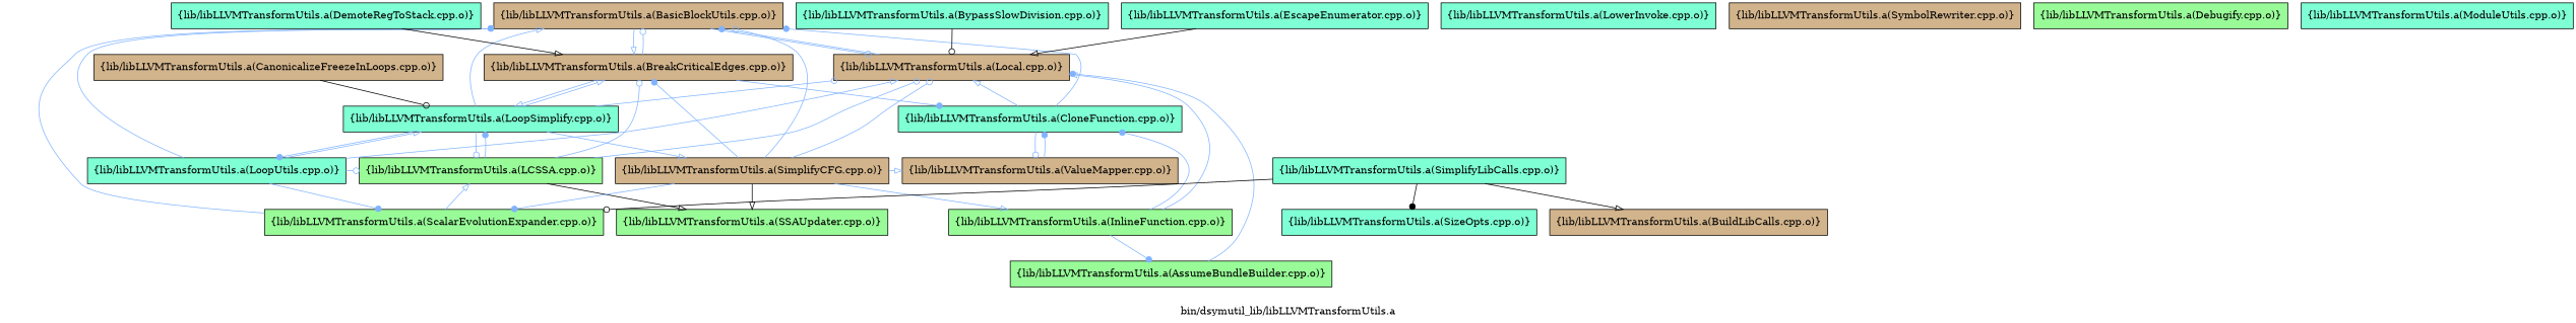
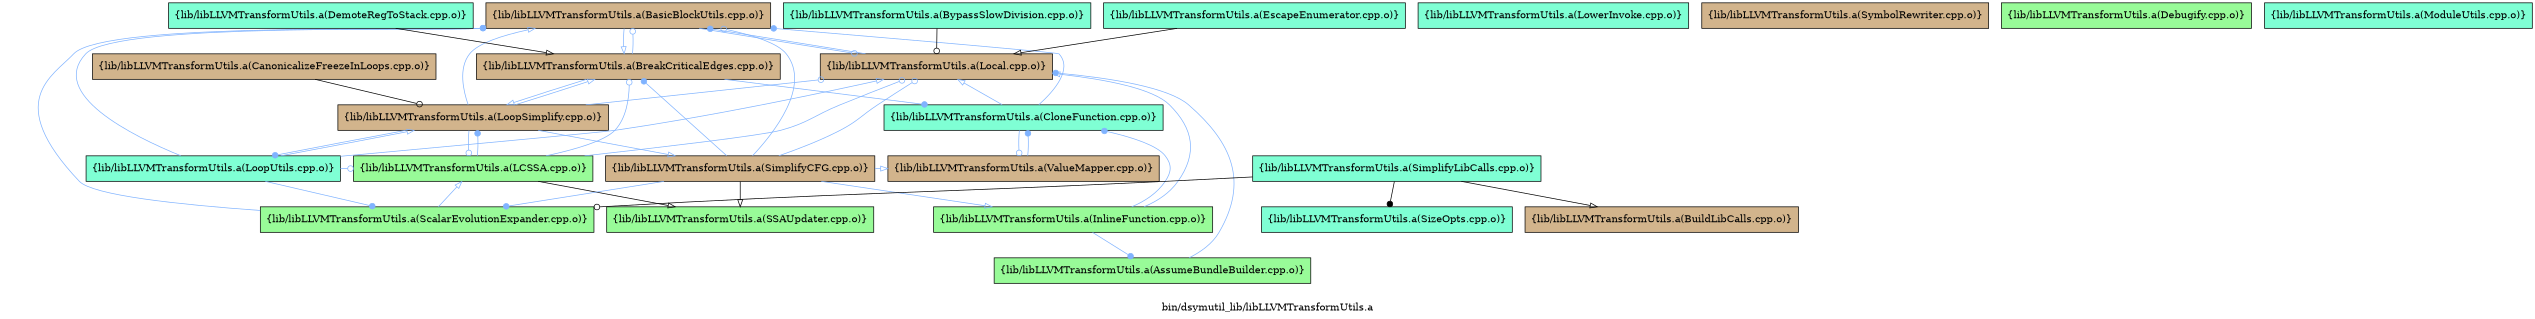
  digraph {
    label="bin/dsymutil_lib/libLLVMTransformUtils.a"
    rankdir=TB
    node [fillcolor=aquamarine group=1 shape=box style=filled]
    edge [arrowhead=onormal color="0.600000 0.5 1"]
    n1 [fillcolor=tan label="{lib/libLLVMTransformUtils.a(BasicBlockUtils.cpp.o)}"]
    n2 [fillcolor=tan label="{lib/libLLVMTransformUtils.a(BreakCriticalEdges.cpp.o)}"]
    n3 [fillcolor=tan label="{lib/libLLVMTransformUtils.a(Local.cpp.o)}"]
    n4 [label="{lib/libLLVMTransformUtils.a(CloneFunction.cpp.o)}"]
-   n5 [label="{lib/libLLVMTransformUtils.a(LoopSimplify.cpp.o)}"]
+   n5 [fillcolor=tan label="{lib/libLLVMTransformUtils.a(LoopSimplify.cpp.o)}"]
    n6 [fillcolor=tan label="{lib/libLLVMTransformUtils.a(ValueMapper.cpp.o)}"]
    n7 [fillcolor=palegreen label="{lib/libLLVMTransformUtils.a(LCSSA.cpp.o)}"]
    n8 [label="{lib/libLLVMTransformUtils.a(LoopUtils.cpp.o)}"]
    n9 [fillcolor=tan label="{lib/libLLVMTransformUtils.a(SimplifyCFG.cpp.o)}"]
    n10 [fillcolor=palegreen group=0 label="{lib/libLLVMTransformUtils.a(SSAUpdater.cpp.o)}"]
    n11 [fillcolor=palegreen label="{lib/libLLVMTransformUtils.a(ScalarEvolutionExpander.cpp.o)}"]
    n12 [fillcolor=palegreen label="{lib/libLLVMTransformUtils.a(InlineFunction.cpp.o)}"]
    n13 [fillcolor=palegreen label="{lib/libLLVMTransformUtils.a(AssumeBundleBuilder.cpp.o)}"]
    n14 [group=0 label="{lib/libLLVMTransformUtils.a(SizeOpts.cpp.o)}"]
    n15 [fillcolor=tan group=0 label="{lib/libLLVMTransformUtils.a(CanonicalizeFreezeInLoops.cpp.o)}"]
    n16 [group=0 label="{lib/libLLVMTransformUtils.a(LowerInvoke.cpp.o)}"]
    n17 [fillcolor=tan group=0 label="{lib/libLLVMTransformUtils.a(SymbolRewriter.cpp.o)}"]
    n18 [group=0 label="{lib/libLLVMTransformUtils.a(BypassSlowDivision.cpp.o)}"]
    n19 [group=0 label="{lib/libLLVMTransformUtils.a(SimplifyLibCalls.cpp.o)}"]
    n20 [fillcolor=tan group=0 label="{lib/libLLVMTransformUtils.a(BuildLibCalls.cpp.o)}"]
    n21 [fillcolor=palegreen group=0 label="{lib/libLLVMTransformUtils.a(Debugify.cpp.o)}"]
    n22 [group=0 label="{lib/libLLVMTransformUtils.a(DemoteRegToStack.cpp.o)}"]
    n23 [group=0 label="{lib/libLLVMTransformUtils.a(EscapeEnumerator.cpp.o)}"]
    n24 [group=0 label="{lib/libLLVMTransformUtils.a(ModuleUtils.cpp.o)}"]
    subgraph sub_1 {
      rank=same
      n1
    }
    subgraph sub_2 {
      rank=same
      n2
      n3
    }
    subgraph sub_3 {
      rank=same
      n4
      n5
    }
    subgraph sub_4 {
      rank=same
      n6
      n7
      n8
      n9
    }
    subgraph sub_5 {
      rank=same
      n10
      n11
      n12
    }
    n1 -> n2
    n1 -> n3 [arrowhead=odot]
    n2 -> n1 [arrowhead=odot]
    n2 -> n4 [arrowhead=dot]
    n2 -> n5
    n3 -> n1 [arrowhead=dot]
    n4 -> n1 [arrowhead=dot]
    n4 -> n3
    n4 -> n6 [arrowhead=odot]
    n5 -> n1
    n5 -> n2
    n5 -> n3 [arrowhead=odot]
    n5 -> n7 [arrowhead=odot]
    n5 -> n8 [arrowhead=dot]
    n5 -> n9
    n6 -> n4 [arrowhead=dot]
    n7 -> n2 [arrowhead=odot]
    n7 -> n3 [arrowhead=odot]
    n7 -> n5 [arrowhead=dot]
    n7 -> n10 [color=""]
    n8 -> n1 [arrowhead=odot]
    n8 -> n3
    n8 -> n5
    n8 -> n7 [arrowhead=odot]
    n8 -> n11 [arrowhead=dot]
    n9 -> n1 [arrowhead=odot]
    n9 -> n2 [arrowhead=dot]
    n9 -> n3 [arrowhead=odot]
    n9 -> n6
    n9 -> n10 [color=""]
    n9 -> n11 [arrowhead=dot]
    n9 -> n12
    n11 -> n1 [arrowhead=dot]
    n11 -> n7
    n12 -> n3
    n12 -> n4 [arrowhead=dot]
    n12 -> n13 [arrowhead=dot]
    n13 -> n3 [arrowhead=dot]
    n15 -> n5 [arrowhead=odot color=""]
    n18 -> n3 [arrowhead=odot color=""]
    n19 -> n11 [arrowhead=odot color=""]
    n19 -> n14 [arrowhead=dot color=""]
    n19 -> n20 [color=""]
    n22 -> n2 [color=""]
    n23 -> n3 [color=""]
  }
